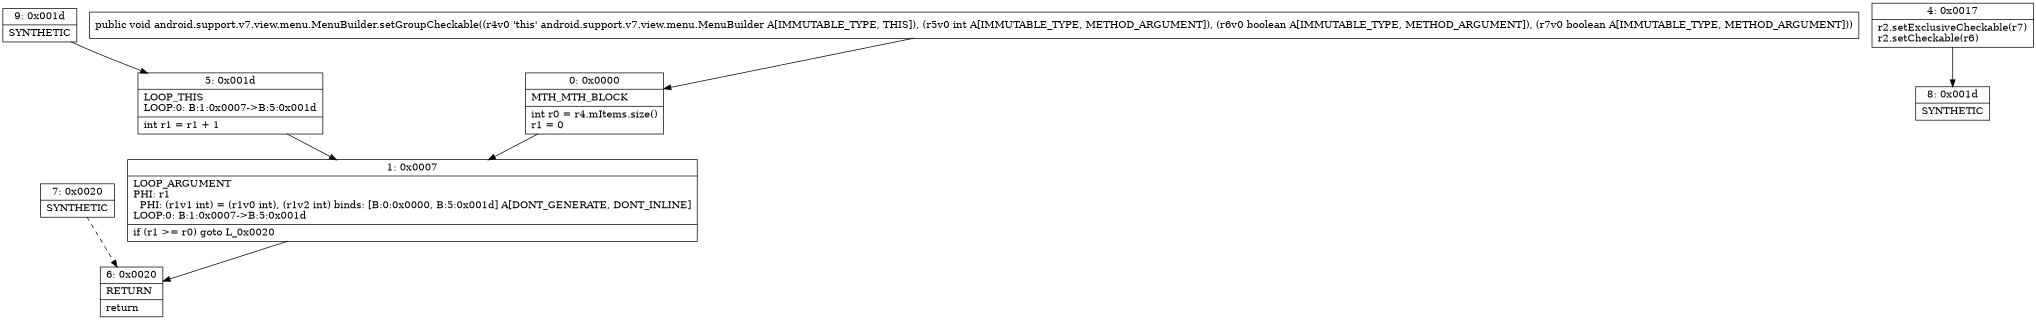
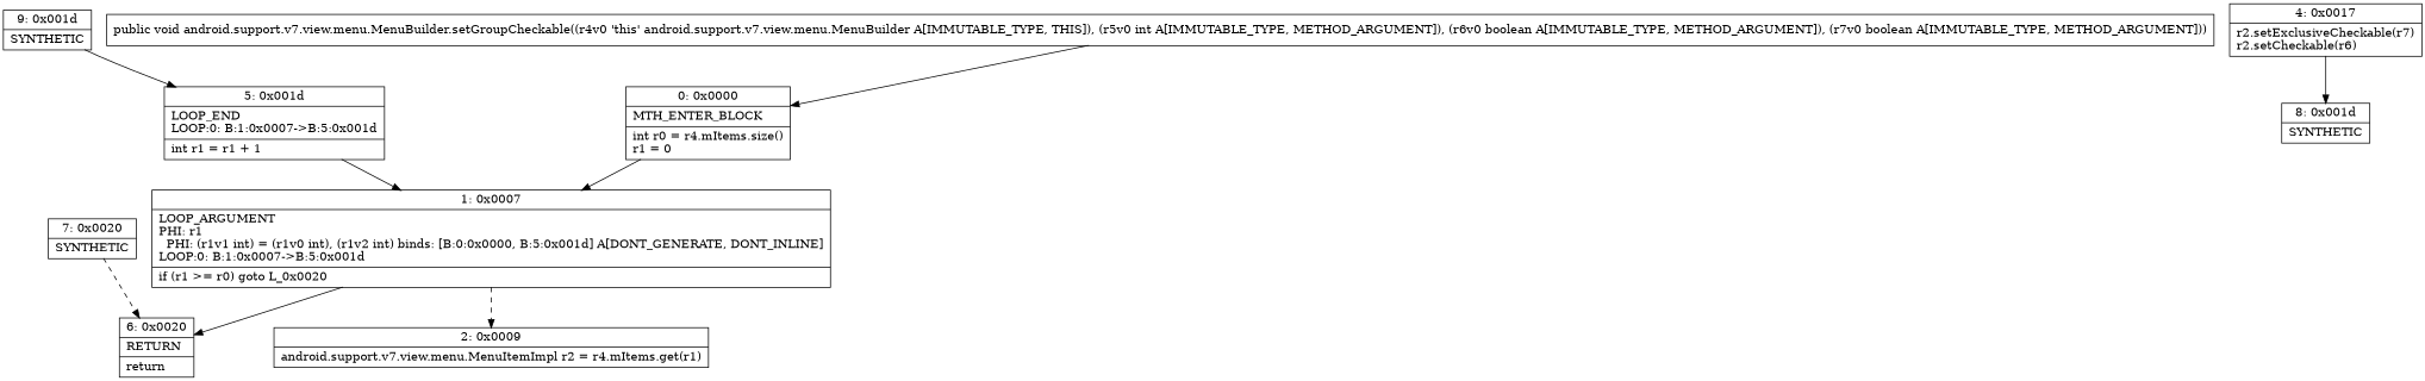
  digraph {
    node [shape=record]
-   n1 [label="{0\:\ 0x0000|MTH_MTH_BLOCK\l|int r0 = r4.mItems.size()\lr1 = 0\l}"]
+   n1 [label="{0\:\ 0x0000|MTH_ENTER_BLOCK\l|int r0 = r4.mItems.size()\lr1 = 0\l}"]
    n2 [label="{1\:\ 0x0007|LOOP_ARGUMENT\lPHI: r1 \l  PHI: (r1v1 int) = (r1v0 int), (r1v2 int) binds: [B:0:0x0000, B:5:0x001d] A[DONT_GENERATE, DONT_INLINE]\lLOOP:0: B:1:0x0007\-\>B:5:0x001d\l|if (r1 \>= r0) goto L_0x0020\l}"]
+   n3 [label="{2\:\ 0x0009|android.support.v7.view.menu.MenuItemImpl r2 = r4.mItems.get(r1)\l}"]
    n4 [label="{6\:\ 0x0020|RETURN\l|return\l}"]
    n5 [label="{7\:\ 0x0020|SYNTHETIC\l}"]
    n6 [label="{4\:\ 0x0017|r2.setExclusiveCheckable(r7)\lr2.setCheckable(r6)\l}"]
    n7 [label="{8\:\ 0x001d|SYNTHETIC\l}"]
    n8 [label="{9\:\ 0x001d|SYNTHETIC\l}"]
-   n9 [label="{5\:\ 0x001d|LOOP_THIS\lLOOP:0: B:1:0x0007\-\>B:5:0x001d\l|int r1 = r1 + 1\l}"]
+   n9 [label="{5\:\ 0x001d|LOOP_END\lLOOP:0: B:1:0x0007\-\>B:5:0x001d\l|int r1 = r1 + 1\l}"]
    n10 [label="{public void android.support.v7.view.menu.MenuBuilder.setGroupCheckable((r4v0 'this' android.support.v7.view.menu.MenuBuilder A[IMMUTABLE_TYPE, THIS]), (r5v0 int A[IMMUTABLE_TYPE, METHOD_ARGUMENT]), (r6v0 boolean A[IMMUTABLE_TYPE, METHOD_ARGUMENT]), (r7v0 boolean A[IMMUTABLE_TYPE, METHOD_ARGUMENT])) }"]
    n1 -> n2
+   n2 -> n3 [style=dashed]
    n2 -> n4
    n5 -> n4 [style=dashed]
    n6 -> n7
    n8 -> n9
    n9 -> n2
    n10 -> n1
  }
